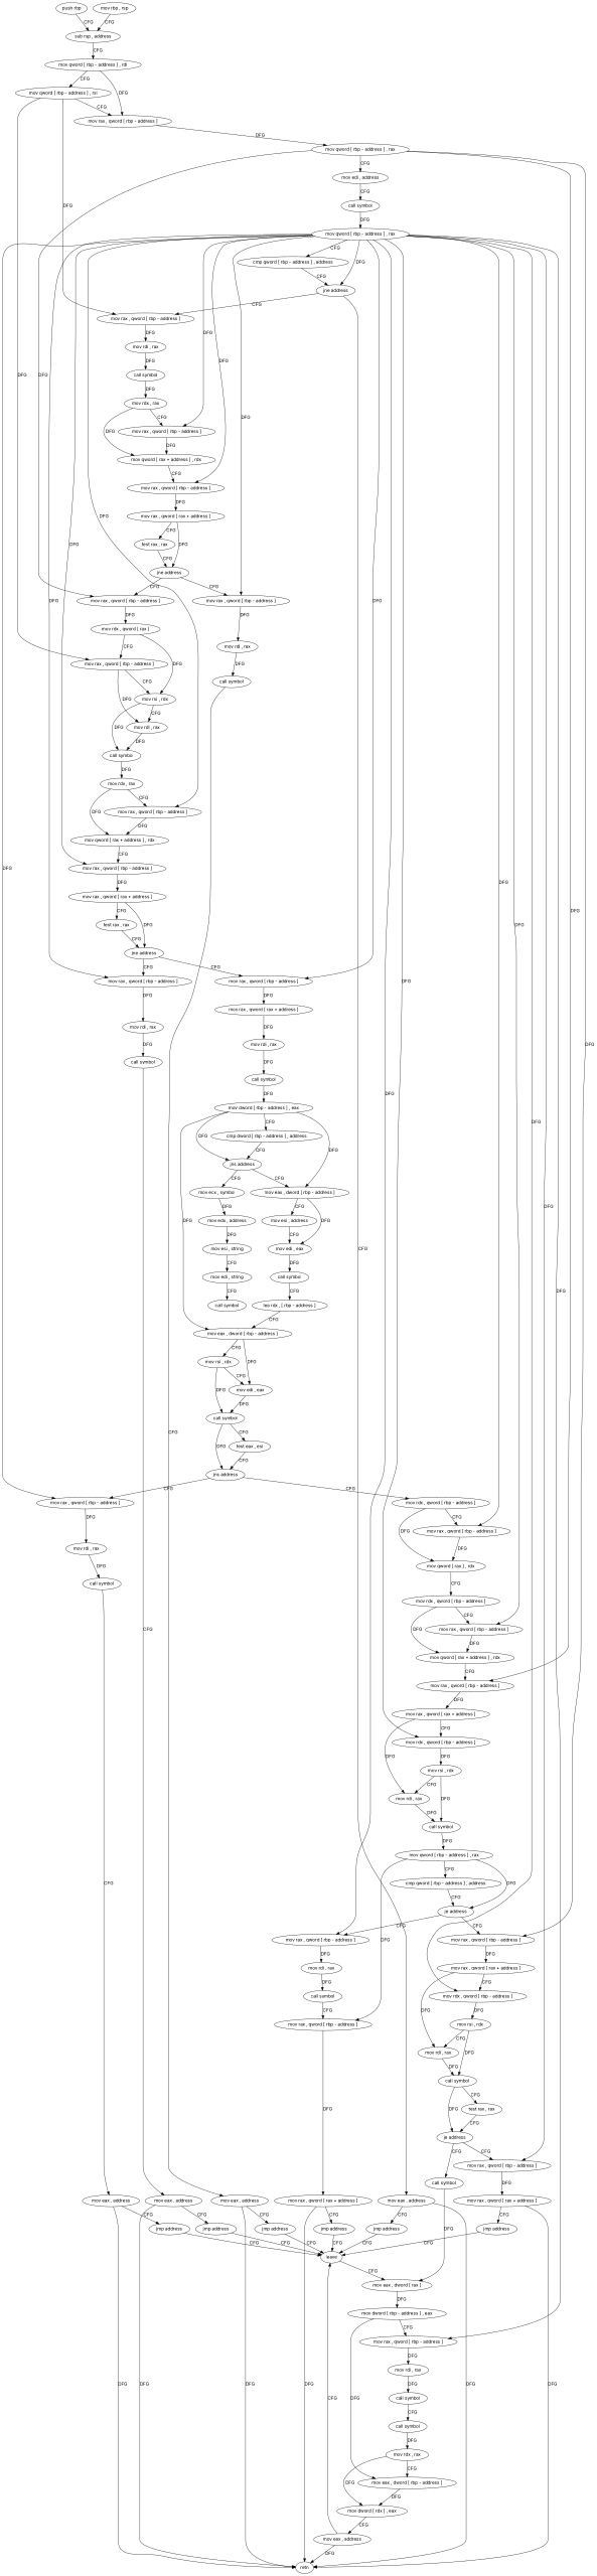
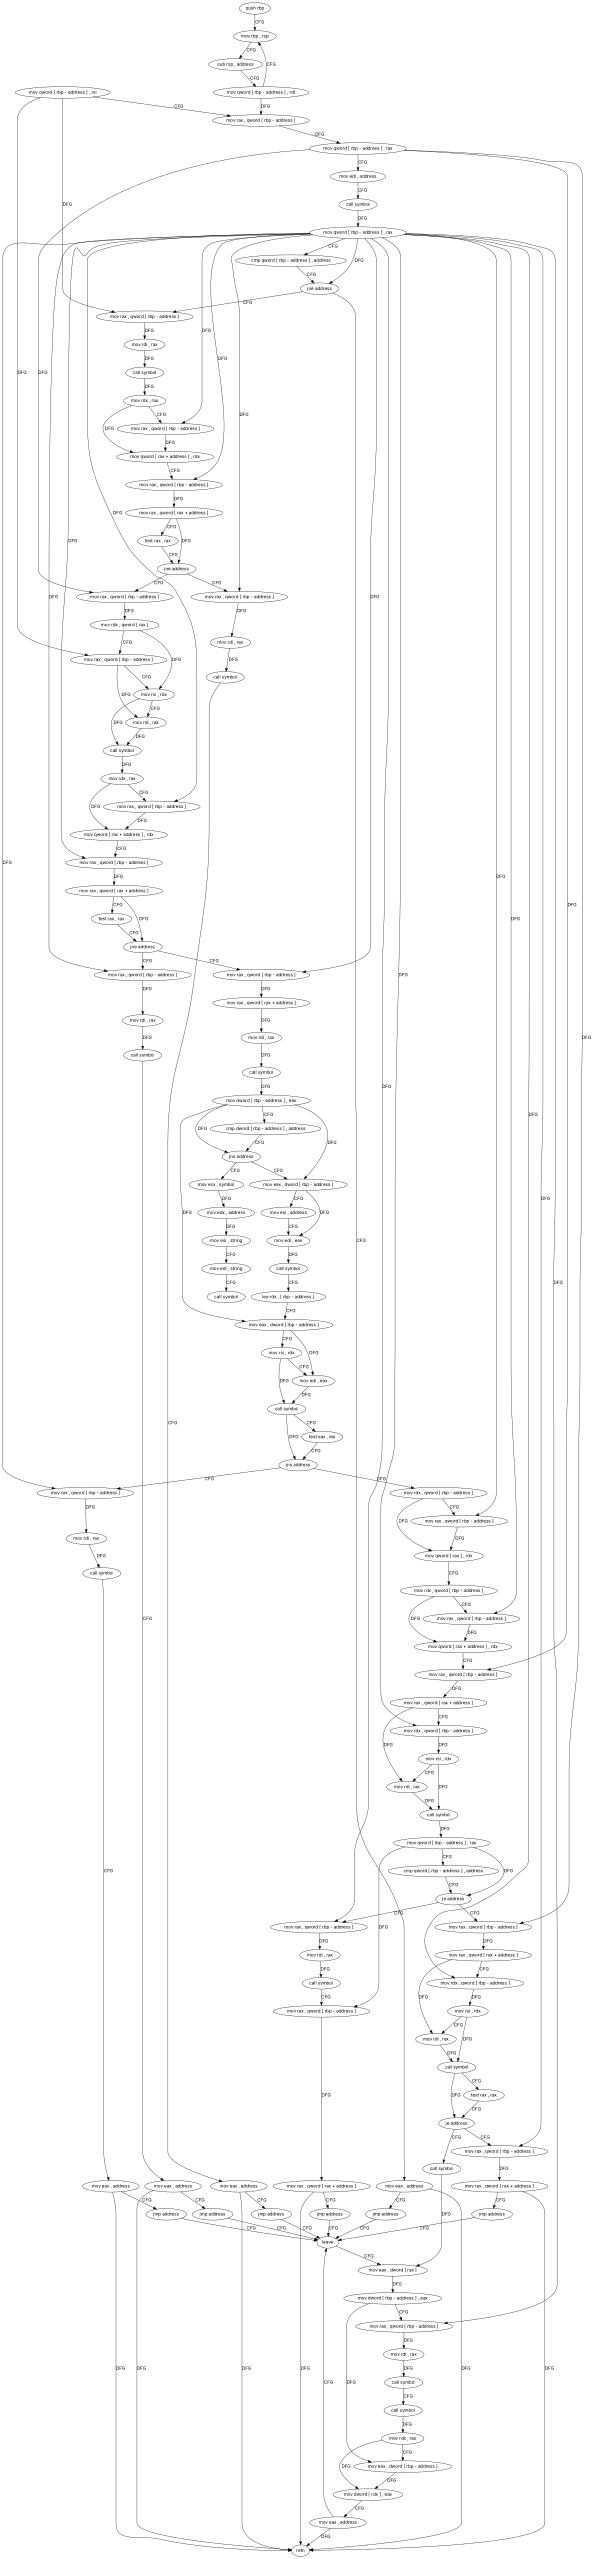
  digraph {
    fontname=Inter
    node [fontname=Inter]
    edge [fontname=Inter]
    n1 [label="push rbp"]
    n2 [label="mov rbp , rsp"]
    n3 [label="sub rsp , address"]
    n4 [label="mov qword [ rbp - address ] , rdi"]
    n5 [label="mov qword [ rbp - address ] , rsi"]
    n6 [label="mov rax , qword [ rbp - address ]"]
    n7 [label="mov rax , qword [ rbp - address ]"]
    n8 [label="mov rax , qword [ rbp - address ]"]
    n9 [label="mov qword [ rbp - address ] , rax"]
    n10 [label="mov rdi , rax"]
    n11 [label="mov rsi , rdx"]
    n12 [label="mov rdi , rax"]
    n13 [label="mov edi , address"]
    n14 [label="mov rax , qword [ rbp - address ]"]
    n15 [label="mov rax , qword [ rbp - address ]"]
    n16 [label="mov rax , qword [ rbp - address ]"]
    n17 [label="call symbol"]
    n18 [label="mov rdx , qword [ rax ]"]
    n19 [label="mov rax , qword [ rax + address ]"]
    n20 [label="mov rax , qword [ rax + address ]"]
    n21 [label="mov qword [ rbp - address ] , rax"]
    n22 [label="cmp qword [ rbp - address ] , address"]
    n23 [label="jne address"]
    n24 [label="mov rax , qword [ rbp - address ]"]
    n25 [label="mov rax , qword [ rbp - address ]"]
    n26 [label="mov rax , qword [ rbp - address ]"]
    n27 [label="mov rax , qword [ rbp - address ]"]
    n28 [label="mov rax , qword [ rbp - address ]"]
    n29 [label="mov rax , qword [ rbp - address ]"]
    n30 [label="mov rax , qword [ rbp - address ]"]
    n31 [label="mov rax , qword [ rbp - address ]"]
    n32 [label="mov rax , qword [ rbp - address ]"]
    n33 [label="mov rax , qword [ rbp - address ]"]
    n34 [label="mov rdx , qword [ rbp - address ]"]
    n35 [label="mov rax , qword [ rbp - address ]"]
    n36 [label="mov rdx , qword [ rbp - address ]"]
    n37 [label="mov rax , qword [ rbp - address ]"]
    n38 [label="mov rax , qword [ rbp - address ]"]
    n39 [label="mov eax , address"]
    n40 [label="mov qword [ rax + address ] , rdx"]
    n41 [label="mov rax , qword [ rax + address ]"]
    n42 [label="mov rdi , rax"]
    n43 [label="mov qword [ rax + address ] , rdx"]
    n44 [label="mov rax , qword [ rax + address ]"]
    n45 [label="mov rax , qword [ rax + address ]"]
    n46 [label="mov rdi , rax"]
    n47 [label="mov rdi , rax"]
    n48 [label="mov qword [ rax ] , rdx"]
    n49 [label="mov qword [ rax + address ] , rdx"]
    n50 [label="mov rsi , rdx"]
    n51 [label="mov rdi , rax"]
    n52 [label="mov rsi , rdx"]
    n53 [label="mov rax , qword [ rax + address ]"]
    n54 [label="mov rdi , rax"]
    n55 [label="jmp address"]
    n56 [label=retn]
    n57 [label="call symbol"]
    n58 [label=leave]
    n59 [label="mov rdx , rax"]
    n60 [label="test rax , rax"]
    n61 [label="jne address"]
    n62 [label="call symbol"]
    n63 [label="mov eax , dword [ rax ]"]
    n64 [label="call symbol"]
    n65 [label="mov rdx , rax"]
    n66 [label="test rax , rax"]
    n67 [label="jne address"]
    n68 [label="mov rdi , rax"]
    n69 [label="call symbol"]
    n70 [label="mov eax , address"]
    n71 [label="jmp address"]
    n72 [label="call symbol"]
    n73 [label="mov dword [ rbp - address ] , eax"]
    n74 [label="cmp dword [ rbp - address ] , address"]
    n75 [label="jns address"]
    n76 [label="mov eax , dword [ rbp - address ]"]
    n77 [label="mov eax , dword [ rbp - address ]"]
    n78 [label="mov ecx , symbol"]
    n79 [label="mov esi , address"]
    n80 [label="mov edi , eax"]
    n81 [label="mov rsi , rdx"]
    n82 [label="mov edi , eax"]
    n83 [label="mov edx , address"]
    n84 [label="call symbol"]
    n85 [label="mov esi , string"]
    n86 [label="mov eax , address"]
    n87 [label="jmp address"]
    n88 [label="lea rdx , [ rbp - address ]"]
    n89 [label="call symbol"]
    n90 [label="test eax , esi"]
    n91 [label="jns address"]
    n92 [label="mov rdx , qword [ rbp - address ]"]
    n93 [label="mov rdx , qword [ rbp - address ]"]
    n94 [label="call symbol"]
    n95 [label="mov edi , string"]
    n96 [label="call symbol"]
    n97 [label="mov rdi , rax"]
    n98 [label="call symbol"]
    n99 [label="mov qword [ rbp - address ] , rax"]
    n100 [label="cmp qword [ rbp - address ] , address"]
    n101 [label="je address"]
    n102 [label="mov rax , qword [ rbp - address ]"]
    n103 [label="mov rax , qword [ rax + address ]"]
    n104 [label="mov rdi , rax"]
    n105 [label="call symbol"]
    n106 [label="mov eax , address"]
    n107 [label="jmp address"]
    n108 [label="call symbol"]
    n109 [label="test rax , rax"]
    n110 [label="je address"]
    n111 [label="call symbol"]
    n112 [label="mov dword [ rbp - address ] , eax"]
    n113 [label="jmp address"]
    n114 [label="jmp address"]
    n115 [label="mov eax , dword [ rbp - address ]"]
    n116 [label="mov dword [ rdx ] , eax"]
    n117 [label="call symbol"]
    n118 [label="call symbol"]
    n119 [label="mov rdx , rax"]
    n120 [label="mov eax , address"]
-   n1 -> n3 [label=CFG]
+   n1 -> n2 [label=CFG]
    n2 -> n3 [label=CFG]
    n3 -> n4 [label=CFG]
-   n4 -> n5 [label=CFG]
+   n4 -> n2 [label=CFG]
    n4 -> n6 [label=DFG]
    n5 -> n6 [label=CFG]
    n5 -> n7 [label=DFG]
    n5 -> n8 [label=DFG]
    n6 -> n9 [label=DFG]
    n7 -> n10 [label=DFG]
    n8 -> n11 [label=CFG]
    n8 -> n12 [label=DFG]
    n9 -> n13 [label=CFG]
    n9 -> n14 [label=DFG]
    n9 -> n15 [label=DFG]
    n9 -> n16 [label=DFG]
    n10 -> n57 [label=DFG]
    n11 -> n12 [label=CFG]
    n11 -> n64 [label=DFG]
    n12 -> n64 [label=DFG]
    n13 -> n17 [label=CFG]
    n14 -> n18 [label=DFG]
    n15 -> n19 [label=DFG]
    n16 -> n20 [label=DFG]
    n17 -> n21 [label=DFG]
    n18 -> n8 [label=CFG]
    n18 -> n11 [label=DFG]
    n19 -> n34 [label=CFG]
    n19 -> n97 [label=DFG]
    n20 -> n36 [label=CFG]
    n20 -> n104 [label=DFG]
    n21 -> n22 [label=CFG]
    n21 -> n23 [label=DFG]
    n21 -> n24 [label=DFG]
    n21 -> n25 [label=DFG]
    n21 -> n26 [label=DFG]
    n21 -> n27 [label=DFG]
    n21 -> n28 [label=DFG]
    n21 -> n29 [label=DFG]
    n21 -> n30 [label=DFG]
    n21 -> n31 [label=DFG]
    n21 -> n32 [label=DFG]
    n21 -> n33 [label=DFG]
    n21 -> n34 [label=DFG]
    n21 -> n35 [label=DFG]
    n21 -> n36 [label=DFG]
    n21 -> n37 [label=DFG]
    n21 -> n38 [label=DFG]
    n22 -> n23 [label=CFG]
    n23 -> n7 [label=CFG]
    n23 -> n39 [label=CFG]
    n24 -> n40 [label=DFG]
    n25 -> n41 [label=DFG]
    n26 -> n42 [label=DFG]
    n27 -> n43 [label=DFG]
    n28 -> n44 [label=DFG]
    n29 -> n45 [label=DFG]
    n30 -> n46 [label=DFG]
    n31 -> n47 [label=DFG]
    n32 -> n48 [label=DFG]
    n33 -> n49 [label=DFG]
    n34 -> n50 [label=DFG]
    n35 -> n51 [label=DFG]
    n36 -> n52 [label=DFG]
    n37 -> n53 [label=DFG]
    n38 -> n54 [label=DFG]
    n39 -> n55 [label=CFG]
    n39 -> n56 [label=DFG]
    n40 -> n25 [label=CFG]
    n41 -> n60 [label=CFG]
    n41 -> n61 [label=DFG]
    n42 -> n62 [label=DFG]
    n43 -> n28 [label=CFG]
    n44 -> n66 [label=CFG]
    n44 -> n67 [label=DFG]
    n45 -> n68 [label=DFG]
    n46 -> n69 [label=DFG]
    n47 -> n94 [label=DFG]
    n48 -> n93 [label=CFG]
    n49 -> n15 [label=CFG]
    n50 -> n97 [label=CFG]
    n50 -> n98 [label=DFG]
    n51 -> n105 [label=DFG]
    n52 -> n104 [label=CFG]
    n52 -> n108 [label=DFG]
    n53 -> n56 [label=DFG]
    n53 -> n113 [label=CFG]
    n54 -> n117 [label=DFG]
    n55 -> n58 [label=CFG]
    n57 -> n59 [label=DFG]
    n58 -> n63 [label=CFG]
    n59 -> n24 [label=CFG]
    n59 -> n40 [label=DFG]
    n60 -> n61 [label=CFG]
    n61 -> n14 [label=CFG]
    n61 -> n26 [label=CFG]
    n62 -> n70 [label=CFG]
    n63 -> n112 [label=DFG]
    n64 -> n65 [label=DFG]
    n65 -> n27 [label=CFG]
    n65 -> n43 [label=DFG]
    n66 -> n67 [label=CFG]
    n67 -> n29 [label=CFG]
    n67 -> n30 [label=CFG]
    n68 -> n72 [label=DFG]
    n69 -> n86 [label=CFG]
    n70 -> n56 [label=DFG]
    n70 -> n71 [label=CFG]
    n71 -> n58 [label=CFG]
    n72 -> n73 [label=DFG]
    n73 -> n74 [label=CFG]
    n73 -> n75 [label=DFG]
    n73 -> n76 [label=DFG]
    n73 -> n77 [label=DFG]
    n74 -> n75 [label=CFG]
    n75 -> n76 [label=CFG]
    n75 -> n78 [label=CFG]
    n76 -> n79 [label=CFG]
    n76 -> n80 [label=DFG]
    n77 -> n81 [label=CFG]
    n77 -> n82 [label=DFG]
    n78 -> n83 [label=DFG]
    n79 -> n80 [label=CFG]
    n80 -> n84 [label=DFG]
    n81 -> n82 [label=CFG]
    n81 -> n89 [label=DFG]
    n82 -> n89 [label=DFG]
    n83 -> n85 [label=DFG]
    n84 -> n88 [label=CFG]
    n85 -> n95 [label=CFG]
    n86 -> n56 [label=DFG]
    n86 -> n87 [label=CFG]
    n87 -> n58 [label=CFG]
    n88 -> n77 [label=CFG]
    n89 -> n90 [label=CFG]
    n89 -> n91 [label=DFG]
    n90 -> n91 [label=CFG]
    n91 -> n31 [label=CFG]
    n91 -> n92 [label=CFG]
    n92 -> n32 [label=CFG]
    n92 -> n48 [label=DFG]
    n93 -> n33 [label=CFG]
    n93 -> n49 [label=DFG]
    n94 -> n106 [label=CFG]
    n95 -> n96 [label=CFG]
    n97 -> n98 [label=DFG]
    n98 -> n99 [label=DFG]
    n99 -> n100 [label=CFG]
    n99 -> n101 [label=DFG]
    n99 -> n102 [label=DFG]
    n100 -> n101 [label=CFG]
    n101 -> n16 [label=CFG]
    n101 -> n35 [label=CFG]
    n102 -> n103 [label=DFG]
    n103 -> n56 [label=DFG]
    n103 -> n114 [label=CFG]
    n104 -> n108 [label=DFG]
    n105 -> n102 [label=CFG]
    n106 -> n56 [label=DFG]
    n106 -> n107 [label=CFG]
    n107 -> n58 [label=CFG]
    n108 -> n109 [label=CFG]
    n108 -> n110 [label=DFG]
    n109 -> n110 [label=CFG]
    n110 -> n37 [label=CFG]
    n110 -> n111 [label=CFG]
    n111 -> n63 [label=DFG]
    n112 -> n38 [label=CFG]
    n112 -> n115 [label=DFG]
    n113 -> n58 [label=CFG]
    n114 -> n58 [label=CFG]
    n115 -> n116 [label=DFG]
    n116 -> n120 [label=CFG]
    n117 -> n118 [label=CFG]
    n118 -> n119 [label=DFG]
    n119 -> n115 [label=CFG]
    n119 -> n116 [label=DFG]
    n120 -> n56 [label=DFG]
    n120 -> n58 [label=CFG]
  }
